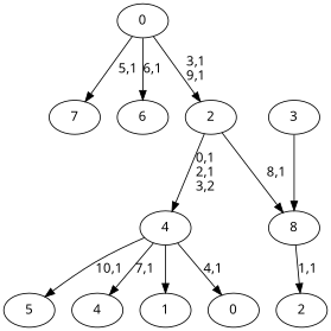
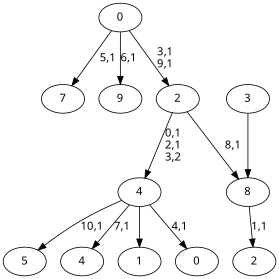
  digraph {
    fontname="Noto Sans"
    node [fontname="Noto Sans"]
    edge [fontname="Noto Sans"]
    n1 [label=7]
-   n2 [label=6]
+   n2 [label=9]
    n3 [label=5]
    n4 [label=4]
    n5 [label=3]
    8
    n7 [label=2]
    n8 [label=1]
    n9 [label=0]
    4
    2
    0
    n5 -> 8
    8 -> n7 [label="1,1"]
    4 -> n3 [label="10,1"]
    4 -> n4 [label="7,1"]
    4 -> n8
    4 -> n9 [label="4,1"]
    2 -> 8 [label="8,1"]
    2 -> 4 [label="0,1\n2,1\n3,2"]
    0 -> n1 [label="5,1"]
    0 -> n2 [label="6,1"]
    0 -> 2 [label="3,1\n9,1"]
  }
